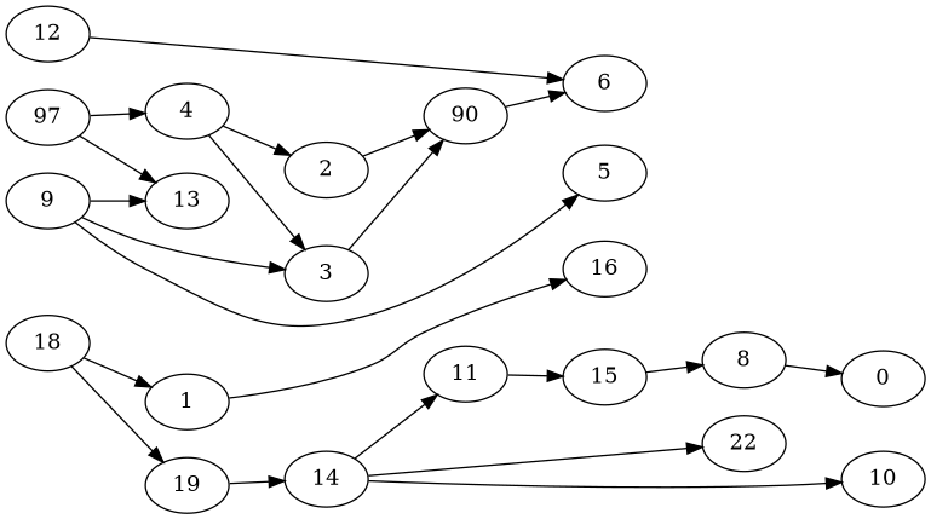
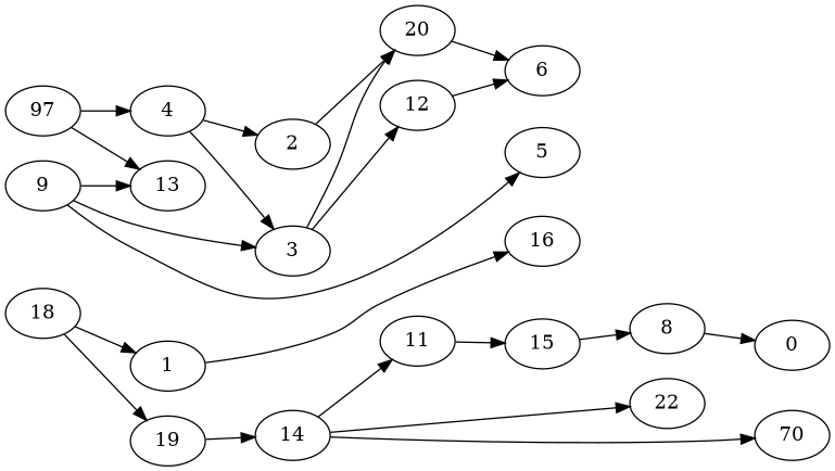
  digraph {
    rankdir=LR
    edge [weight=0]
    1
    16
    2
-   20 [label=90]
+   20
    6
    3
    12
    11
    15
    8
    0
    4
    9
    5
    13
    18
    19
    14
    22
-   10
+   10 [label=70]
    n21 [label=97]
    1 -> 16
    2 -> 20
    20 -> 6
    3 -> 20
+   3 -> 12
    12 -> 6
    11 -> 15
    15 -> 8
    8 -> 0
    4 -> 2
    4 -> 3
    9 -> 3
    9 -> 5
    9 -> 13 [weight=1]
    18 -> 1
    18 -> 19
    19 -> 14
    14 -> 11
    14 -> 22
    14 -> 10
    n21 -> 4
    n21 -> 13
  }
